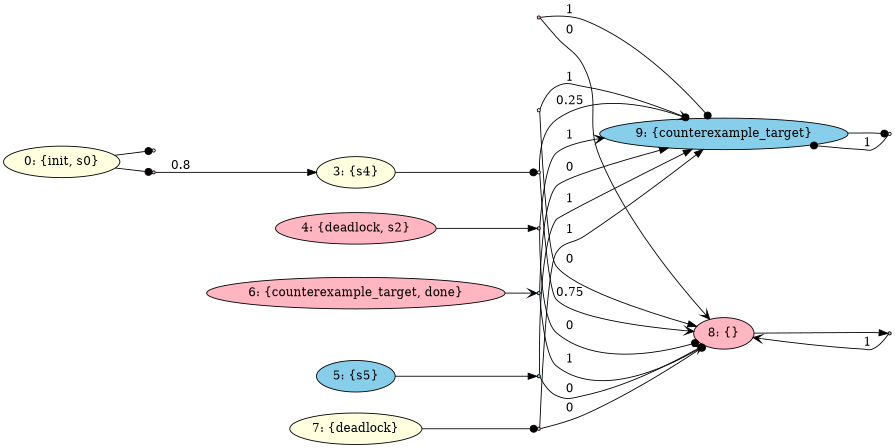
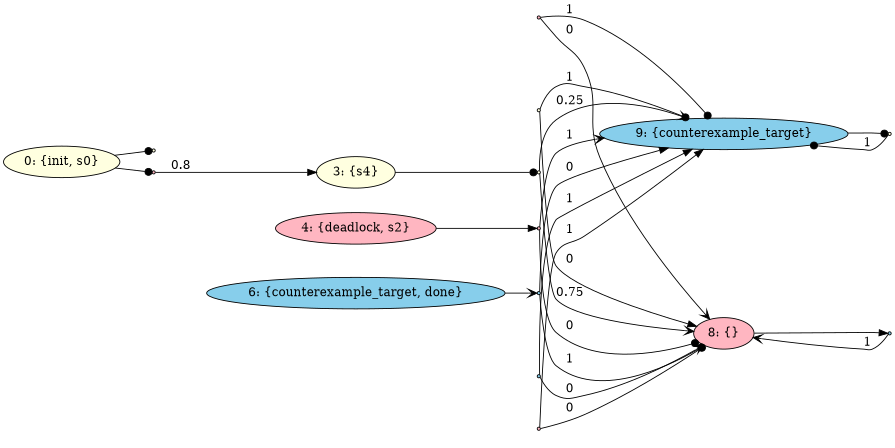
  digraph {
    rankdir=LR
    node [fillcolor=lightyellow style=filled shape=point]
    edge [arrowhead=dot]
    n1 [label="0: {init, s0}" shape=""]
    "0c0"
    "0c1" [fillcolor=lightpink]
    n4 [label="3: {s4}" shape=""]
    "1c0" [fillcolor=lightpink]
    n6 [fillcolor=lightpink label="8: {}" shape=""]
    n7 [fillcolor=skyblue label="9: {counterexample_target}" shape=""]
    "2c0"
    "3c0"
    n10 [fillcolor=lightpink label="4: {deadlock, s2}" shape=""]
    "4c0" [fillcolor=lightpink]
-   n12 [fillcolor=skyblue label="5: {s5}" shape=""]
    "5c0" [fillcolor=skyblue]
-   n14 [fillcolor=lightpink label="6: {counterexample_target, done}" shape=""]
+   n14 [fillcolor=skyblue label="6: {counterexample_target, done}" shape=""]
    "6c0" [fillcolor=skyblue]
-   n16 [label="7: {deadlock}" shape=""]
    "7c0" [fillcolor=lightpink]
    "8c0" [fillcolor=skyblue]
    "9c0"
    n1 -> "0c0"
    n1 -> "0c1"
    "0c1" -> n4 [arrowhead=normal label=0.8]
    n4 -> "3c0"
    "1c0" -> n6 [arrowhead=vee label=0]
    "1c0" -> n7 [label=1]
    n6 -> "8c0" [arrowhead=normal]
    n7 -> "9c0"
    "2c0" -> n6 [arrowhead=normal label=0]
    "2c0" -> n7 [label=1]
    "3c0" -> n6 [arrowhead=vee label=0.75]
    "3c0" -> n7 [arrowhead=vee label=0.25]
    n10 -> "4c0" [arrowhead=normal]
    "4c0" -> n6 [label=0]
    "4c0" -> n7 [arrowhead=vee label=1]
-   n12 -> "5c0" [arrowhead=normal]
    "5c0" -> n6 [arrowhead=vee label=0]
    "5c0" -> n7 [arrowhead=normal label=1]
    n14 -> "6c0" [arrowhead=vee]
    "6c0" -> n6 [label=1]
    "6c0" -> n7 [arrowhead=normal label=0]
-   n16 -> "7c0"
    "7c0" -> n6 [label=0]
    "7c0" -> n7 [arrowhead=normal label=1]
    "8c0" -> n6 [arrowhead=vee label=1]
    "9c0" -> n7 [label=1]
  }
